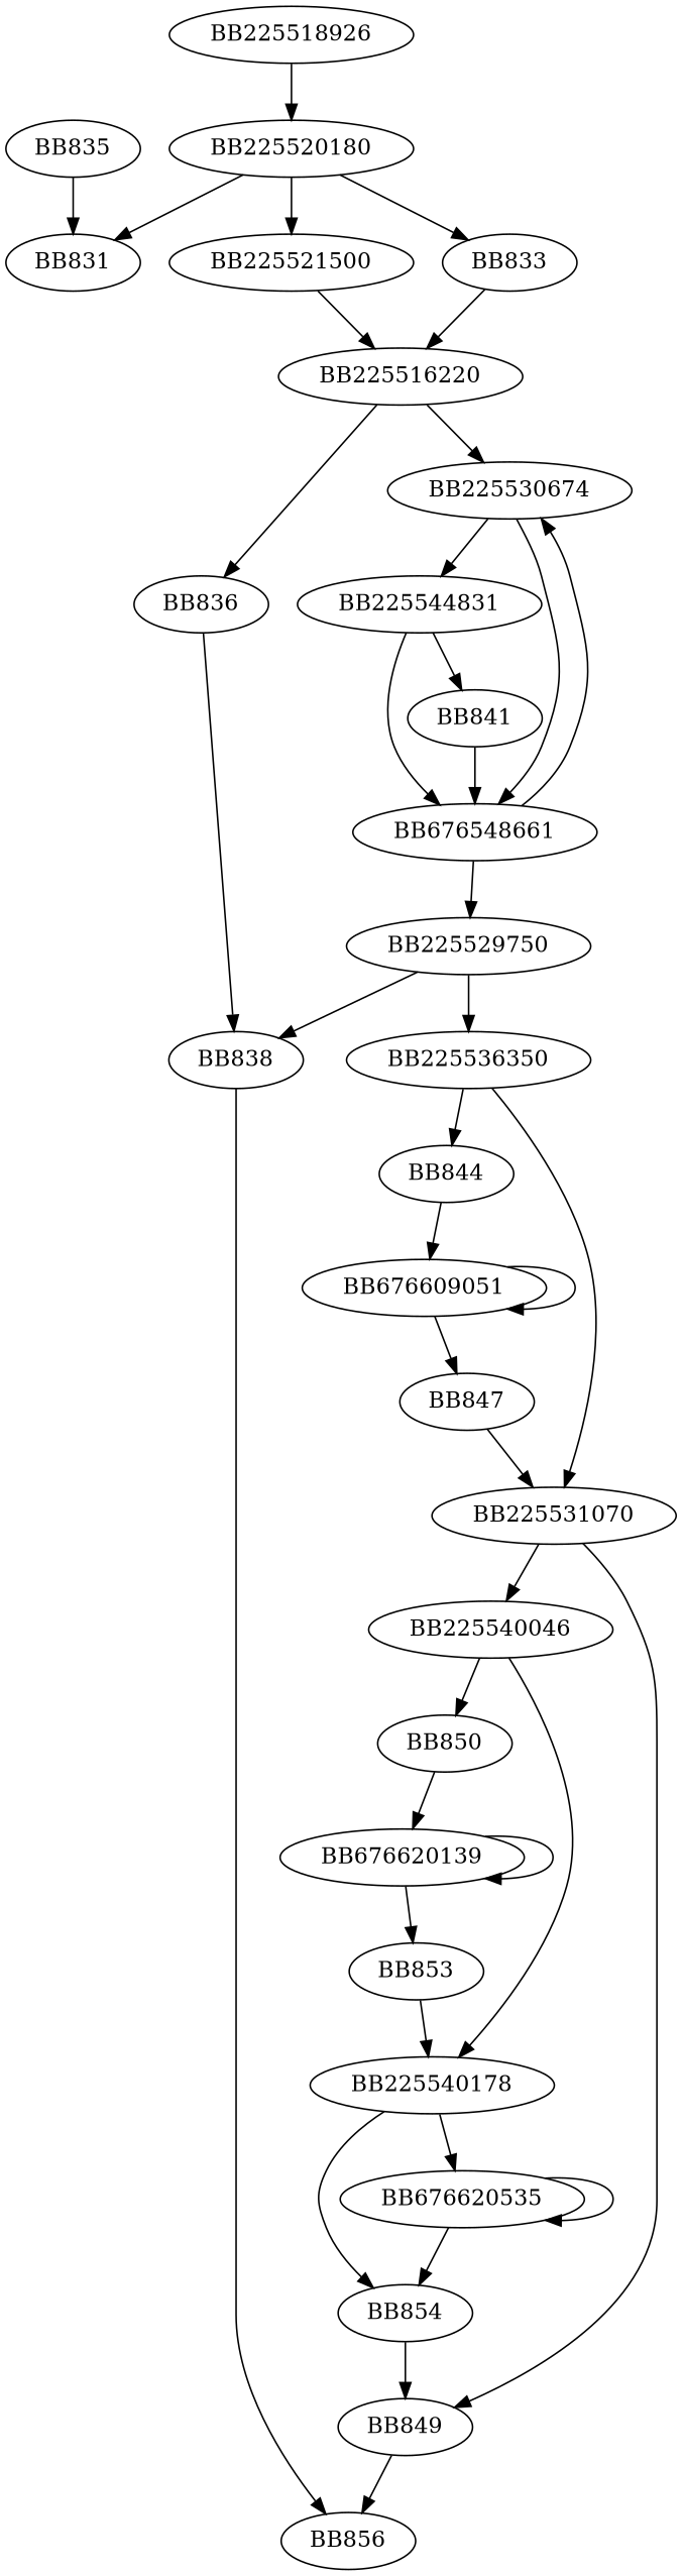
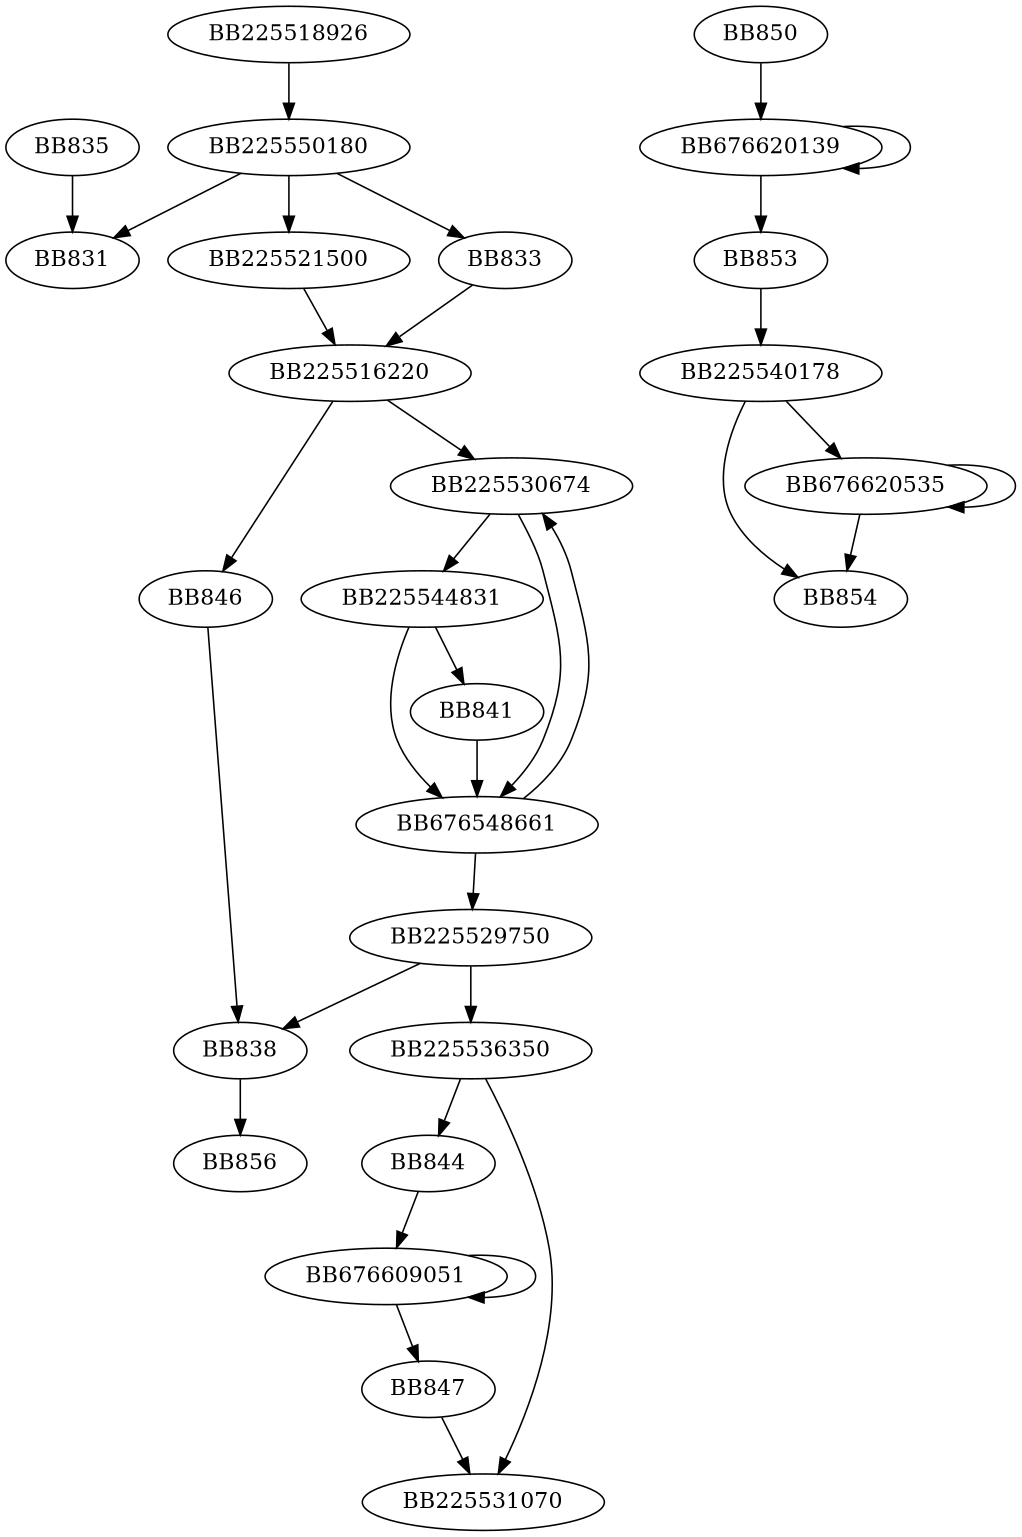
  digraph {
    BB225518926
-   BB225520180
+   BB225520180 [label=BB225550180]
    BB831
    BB225521500
    BB833
    BB225516220
-   BB836
+   BB836 [label=BB846]
    BB225530674
    BB835
    BB838
    BB225544831
    BB676548661
    BB856
    BB841
    BB225529750
    BB225536350
    BB844
    BB225531070
    BB676609051
-   BB225540046
-   BB849
    BB847
    BB850
    BB225540178
    BB676620139
    BB854
    BB676620535
    BB853
    BB225518926 -> BB225520180
    BB225520180 -> BB831
    BB225520180 -> BB225521500
    BB225520180 -> BB833
    BB225521500 -> BB225516220
    BB833 -> BB225516220
    BB225516220 -> BB836
    BB225516220 -> BB225530674
    BB836 -> BB838
    BB225530674 -> BB225544831
    BB225530674 -> BB676548661
    BB835 -> BB831
    BB838 -> BB856
    BB225544831 -> BB676548661
    BB225544831 -> BB841
    BB676548661 -> BB225530674
    BB676548661 -> BB225529750
    BB841 -> BB676548661
    BB225529750 -> BB838
    BB225529750 -> BB225536350
    BB225536350 -> BB844
    BB225536350 -> BB225531070
    BB844 -> BB676609051
-   BB225531070 -> BB225540046
-   BB225531070 -> BB849
    BB676609051 -> BB676609051
    BB676609051 -> BB847
-   BB225540046 -> BB850
-   BB225540046 -> BB225540178
-   BB849 -> BB856
    BB847 -> BB225531070
    BB850 -> BB676620139
    BB225540178 -> BB854
    BB225540178 -> BB676620535
    BB676620139 -> BB676620139
    BB676620139 -> BB853
-   BB854 -> BB849
    BB676620535 -> BB854
    BB676620535 -> BB676620535
    BB853 -> BB225540178
  }
